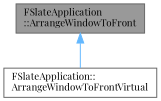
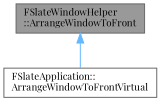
  digraph {
    rankdir=TB
    fontname="Playfair Display"
    node [fontname="Playfair Display" fontsize=10 shape=box style=filled]
-   n1 [color=gray40 fillcolor=grey60 fontcolor=black height=0.2 label="FSlateApplication\l::ArrangeWindowToFront" width=0.4]
+   n1 [color=gray40 fillcolor=grey60 fontcolor=black height=0.2 label="FSlateWindowHelper\l::ArrangeWindowToFront" width=0.4]
    n2 [color=grey40 fillcolor=white height=0.2 label="FSlateApplication::\lArrangeWindowToFrontVirtual" width=0.4]
    n1 -> n2 [color=steelblue1 dir=back fontname="Playfair Display" fontsize=10 labelfontname=Helvetica labelfontsize=10 style=solid]
  }
